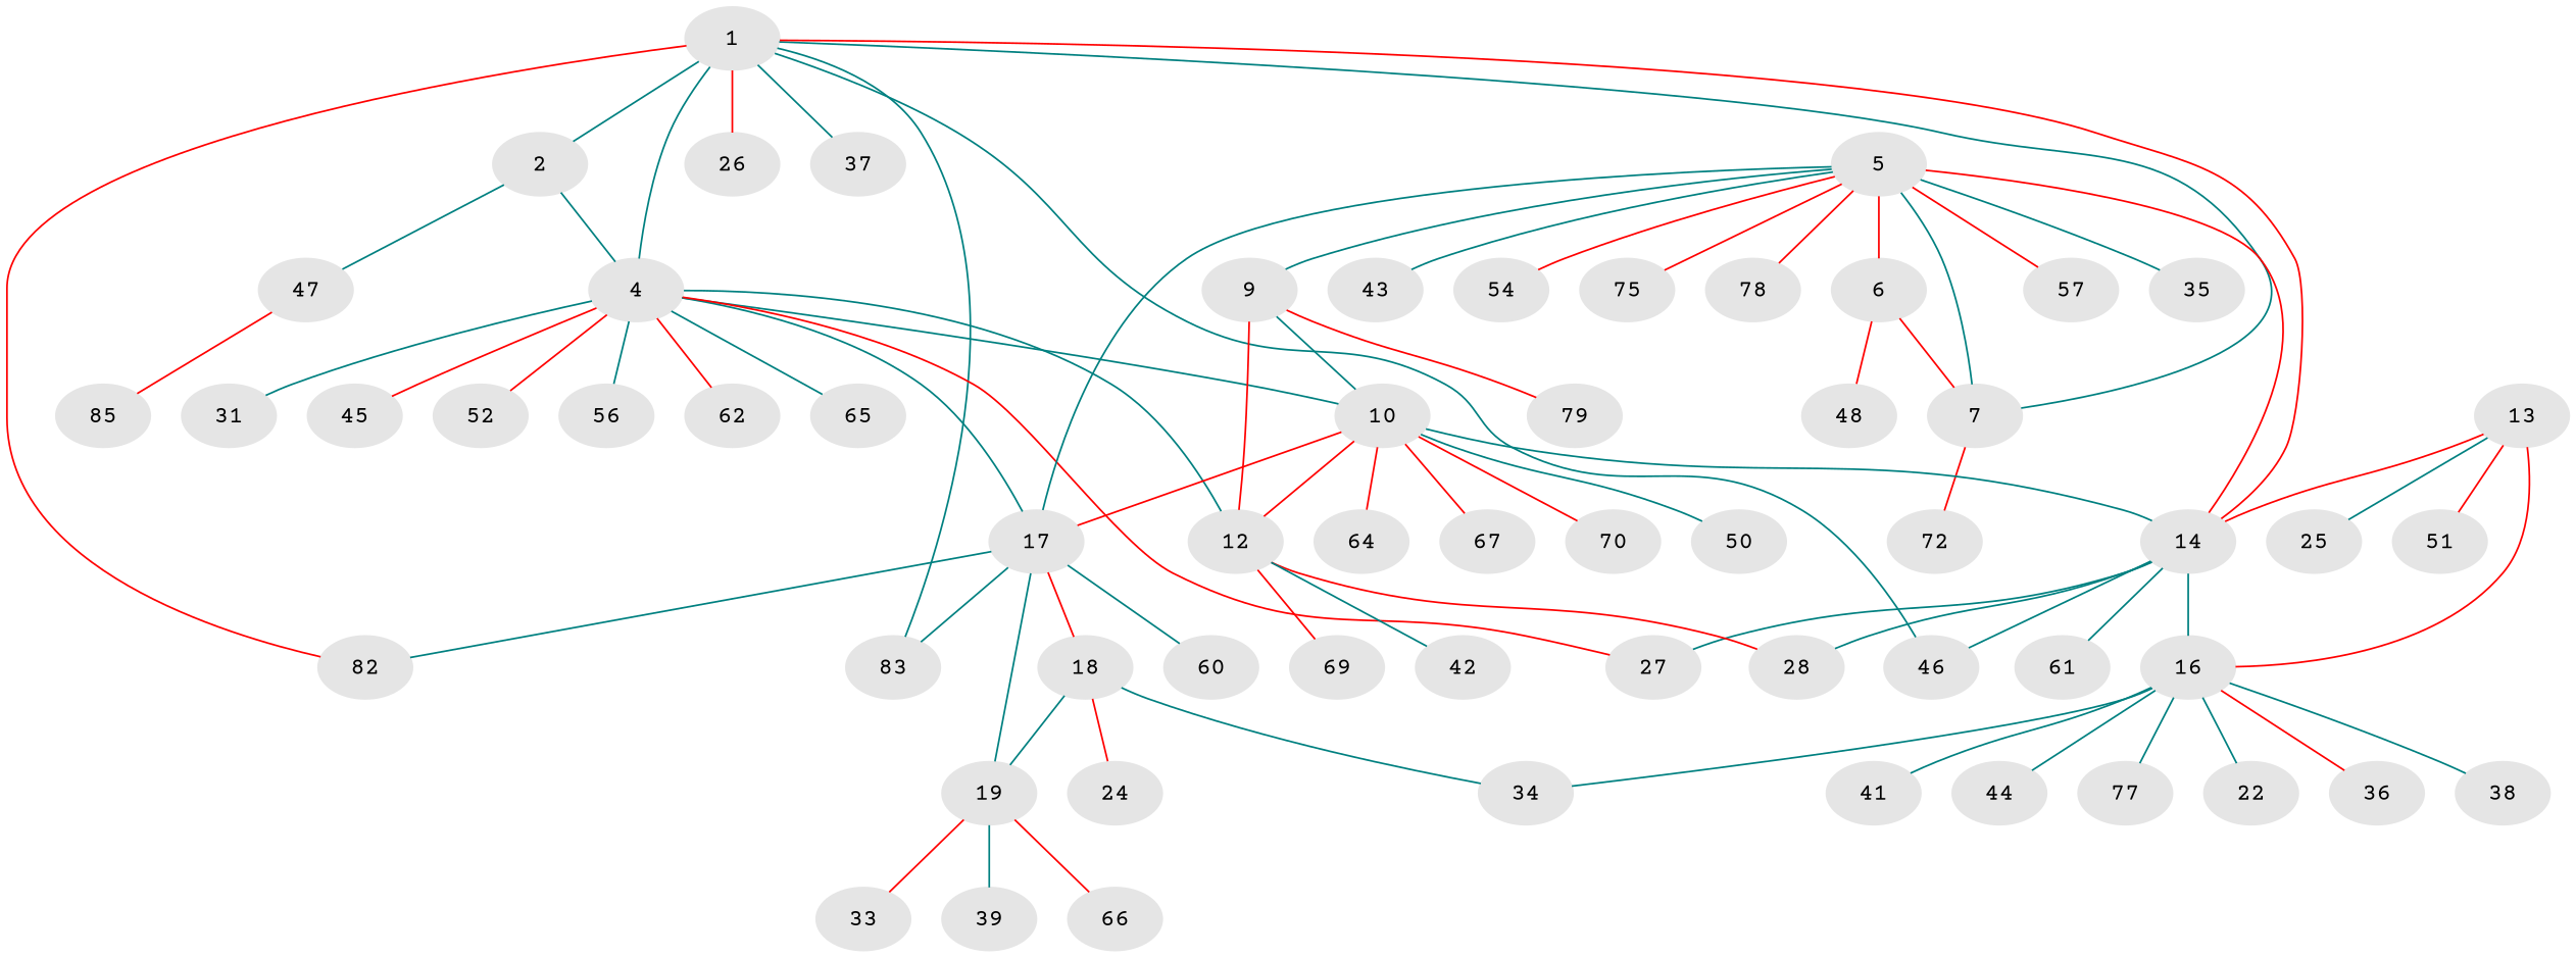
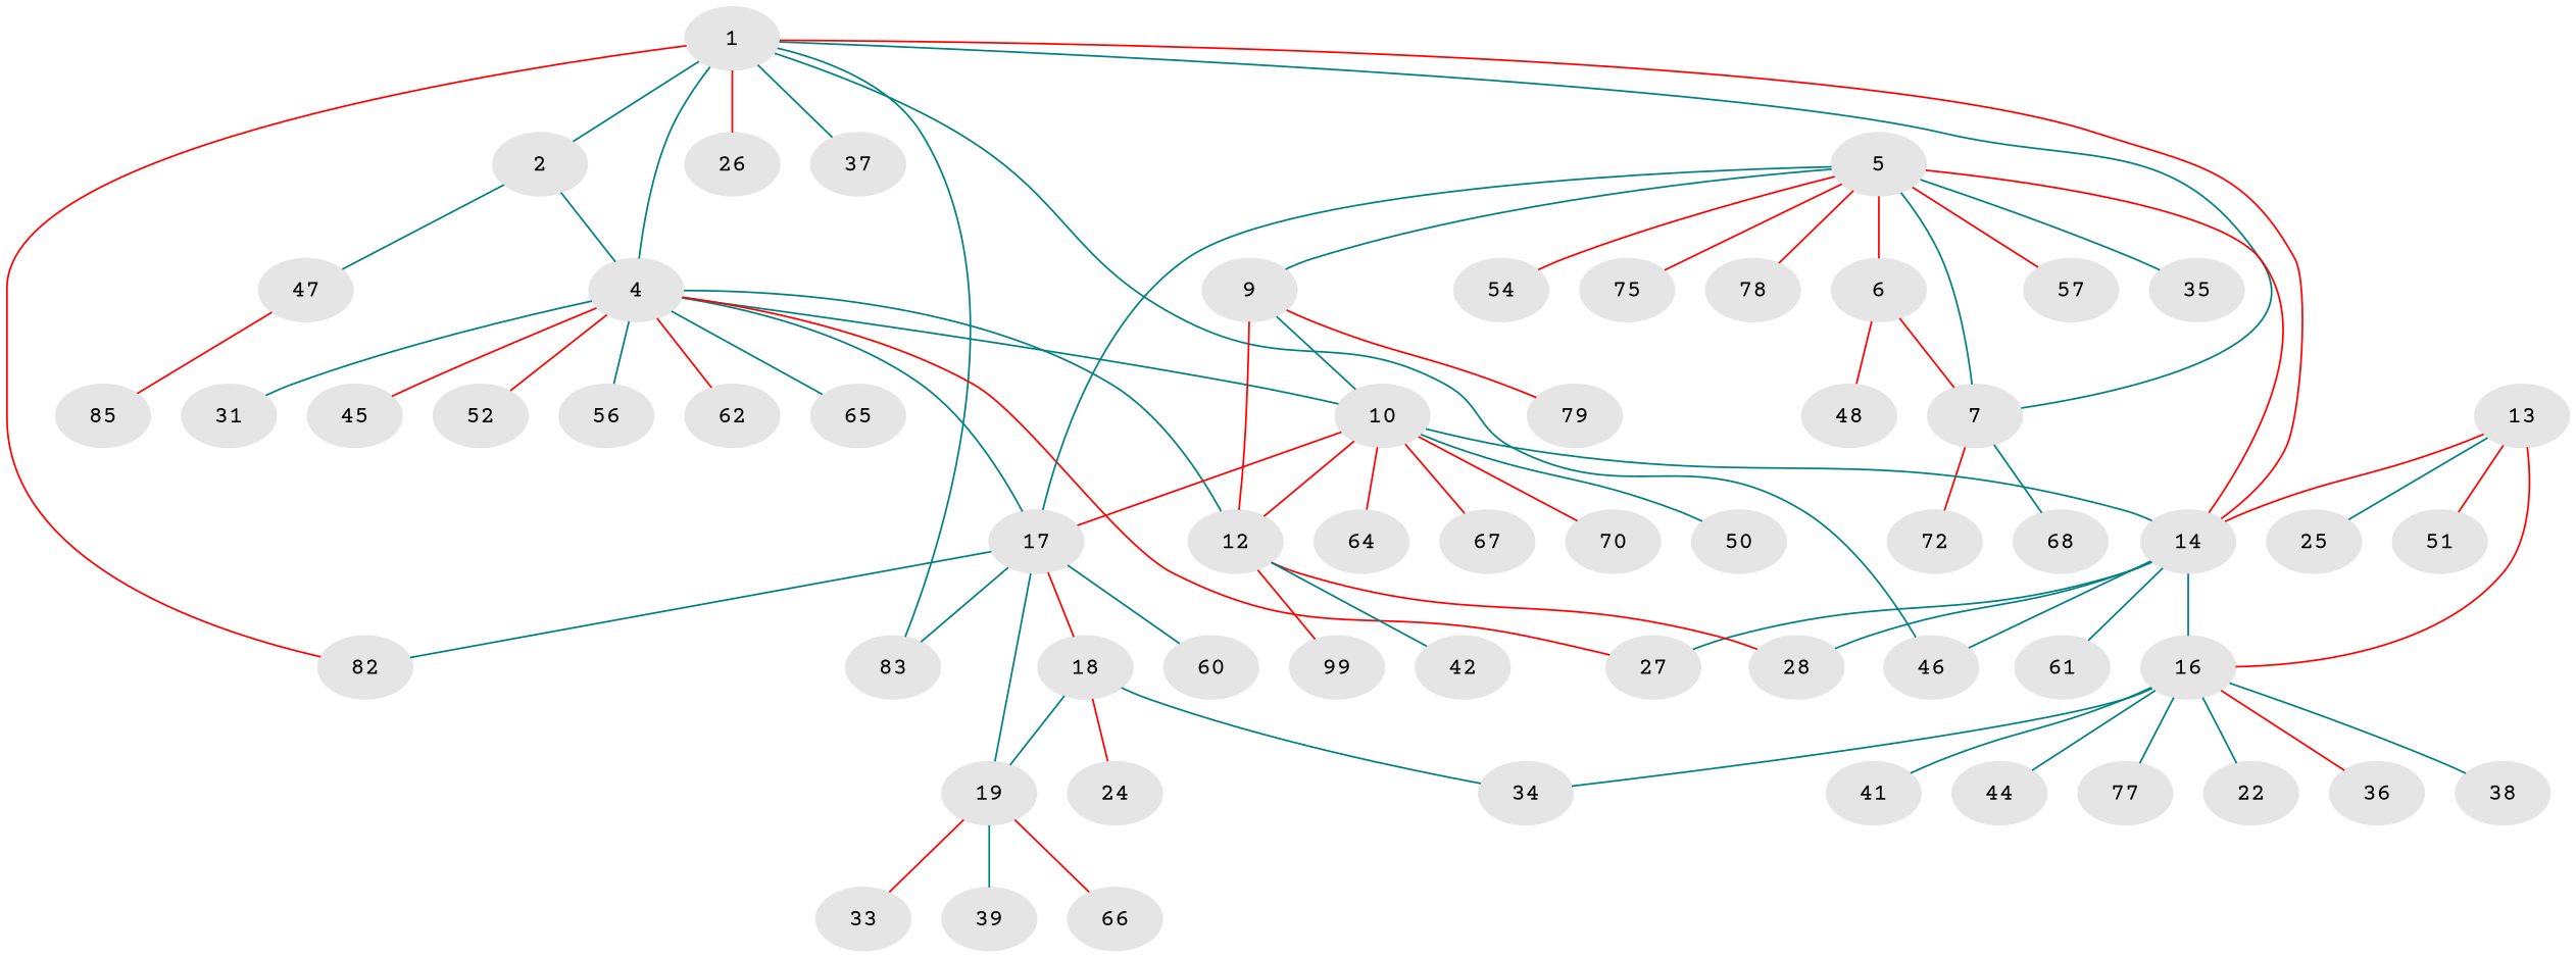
  graph {
    fontname="Courier Prime"
    node [color=gray90 fontname="Courier Prime" style=filled]
    edge [color=teal fontname="Courier Prime"]
    1 [super="+3"]
    2
    4 [super="+81"]
    7 [super="+21"]
    14 [super="+15"]
    26
    37
    46 [super="+71"]
    82
    83
    47 [super="+49"]
    10 [super="+11"]
    12 [super="+23"]
    17 [super="+20"]
    27 [super="+55"]
    31 [super="+63"]
    45
    52 [super="+58"]
    56
    62
    65
+   68
    72
    28
    16 [super="+30"]
    61
    85
    50
    64
    67
    70 [super="+76"]
    42
-   69 [super="+84"]
+   69 [super="+84" label=99]
    19 [super="+80"]
    18 [super="+32"]
    60
    5 [super="+8"]
    57
    6 [super="+53"]
    9 [super="+59"]
    35
-   43
    54 [super="+74"]
    75
    78
    48
    79
    13 [super="+29"]
    25
    51
    22 [super="+73"]
    36
    38
    41
    44
    77
    34 [super="+40"]
    33
    39
    66
    24
    1 -- 2 [weight=2]
    1 -- 4 [weight=2]
    1 -- 7
    1 -- 14 [color=red]
    1 -- 26 [color=red]
    1 -- 37
    1 -- 46
    1 -- 82 [color=red]
    1 -- 83
    2 -- 4
    2 -- 47
    4 -- 10
    4 -- 12
    4 -- 17
    4 -- 27 [color=red]
    4 -- 31
    4 -- 45 [color=red]
    4 -- 52 [color=red]
    4 -- 56
    4 -- 62 [color=red]
    4 -- 65
+   7 -- 68
    7 -- 72 [color=red]
    14 -- 46
    14 -- 27
    14 -- 28
    14 -- 16 [weight=2]
    14 -- 61
    47 -- 85 [color=red]
    10 -- 14
    10 -- 12 [color=red weight=2]
    10 -- 17 [color=red]
    10 -- 50
    10 -- 64 [color=red]
    10 -- 67 [color=red]
    10 -- 70 [color=red]
    12 -- 28 [color=red]
    12 -- 42
    12 -- 69 [color=red]
    17 -- 82
    17 -- 83
    17 -- 19 [weight=2]
    17 -- 18 [color=red weight=2]
    17 -- 60
    16 -- 22
    16 -- 36 [color=red]
    16 -- 38
    16 -- 41
    16 -- 44
    16 -- 77
    16 -- 34
    19 -- 33 [color=red]
    19 -- 39
    19 -- 66 [color=red]
    18 -- 19
    18 -- 34
    18 -- 24 [color=red]
    5 -- 7 [weight=2]
    5 -- 14 [color=red]
    5 -- 17
    5 -- 57 [color=red]
    5 -- 6 [color=red weight=2]
    5 -- 9
    5 -- 35
-   5 -- 43
    5 -- 54 [color=red]
    5 -- 75 [color=red]
    5 -- 78 [color=red]
    6 -- 7 [color=red]
    6 -- 48 [color=red]
    9 -- 10 [weight=2]
    9 -- 12 [color=red]
    9 -- 79 [color=red]
    13 -- 14 [color=red weight=2]
    13 -- 16 [color=red]
    13 -- 25
    13 -- 51 [color=red]
  }
